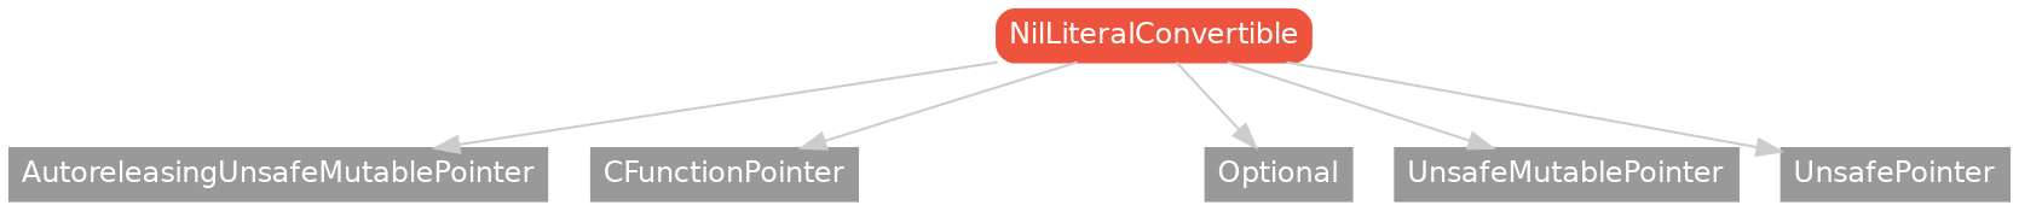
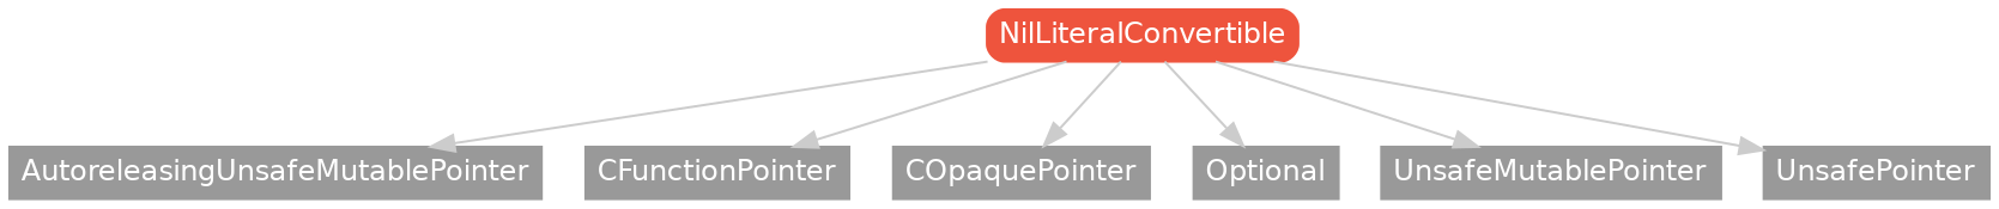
  strict digraph {
    node [color="#999999" fillcolor="#999999" fontcolor=white fontname=Helvetica fontsize=12 margin="0.07,0.05" shape=box style=filled]
    edge [color="#cccccc"]
    AutoreleasingUnsafeMutablePointer [height=0.3]
    CFunctionPointer [height=0.3]
+   COpaquePointer [height=0.3]
    Optional [height=0.3]
    UnsafeMutablePointer [height=0.3]
    UnsafePointer [height=0.3]
    NilLiteralConvertible [color="#ee543d" fillcolor="#ee543d" height=0.3 style="filled,rounded"]
    subgraph sub_1 {
      rank=max
      AutoreleasingUnsafeMutablePointer
      CFunctionPointer
+     COpaquePointer
      Optional
      UnsafeMutablePointer
      UnsafePointer
    }
    NilLiteralConvertible -> AutoreleasingUnsafeMutablePointer
    NilLiteralConvertible -> CFunctionPointer
+   NilLiteralConvertible -> COpaquePointer
    NilLiteralConvertible -> Optional
    NilLiteralConvertible -> UnsafeMutablePointer
    NilLiteralConvertible -> UnsafePointer
  }
